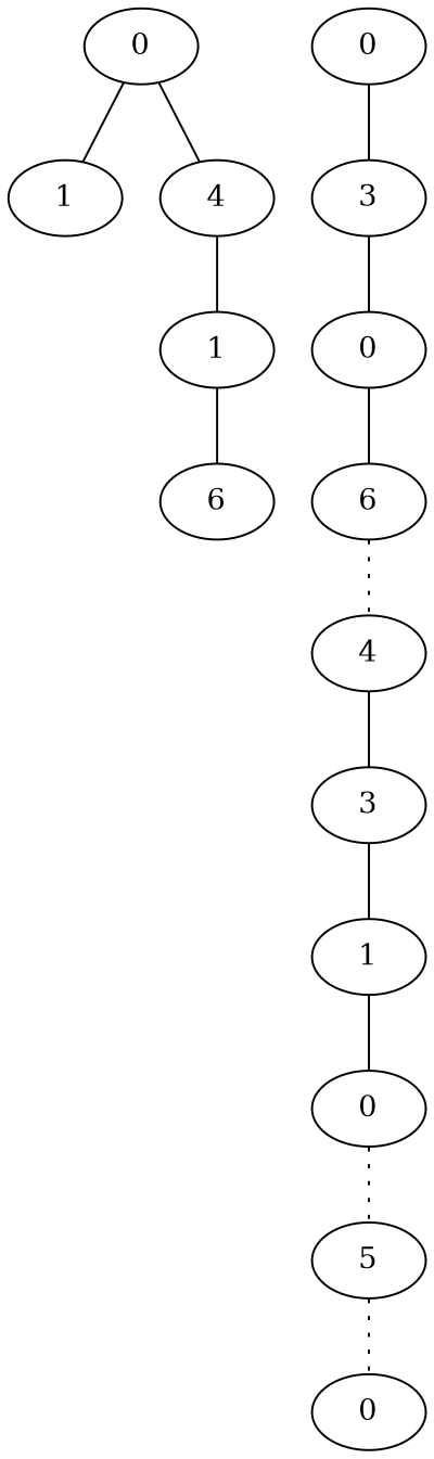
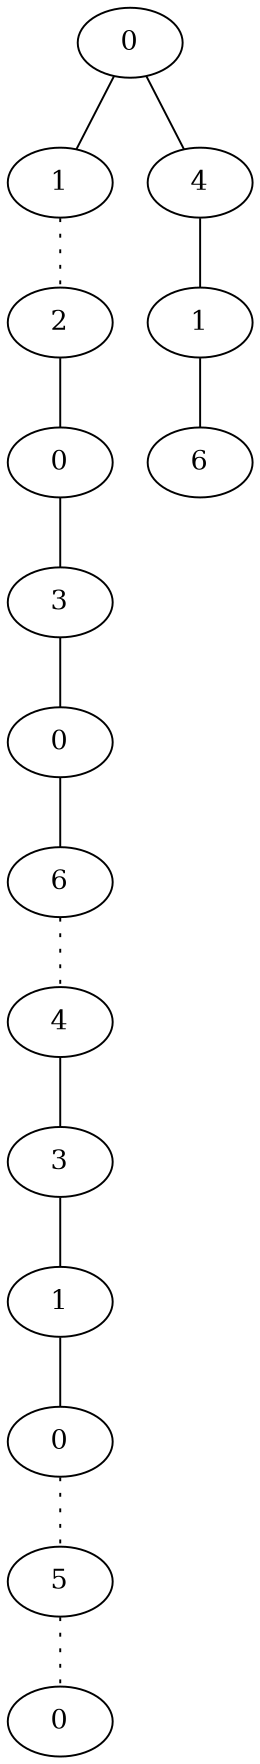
  graph {
    n1 [label=0]
    n2 [label=1]
    n3 [label=4]
+   n4 [label=2]
    n5 [label=0]
    n6 [label=3]
    n7 [label=0]
    n8 [label=6]
    n9 [label=4]
    n10 [label=3]
    n11 [label=1]
    n12 [label=0]
    n13 [label=5]
    n14 [label=0]
    n15 [label=1]
    n16 [label=6]
    n1 -- n2
    n1 -- n3
+   n2 -- n4 [style=dotted]
    n3 -- n15
+   n4 -- n5
    n5 -- n6
    n6 -- n7
    n7 -- n8
    n8 -- n9 [style=dotted]
    n9 -- n10
    n10 -- n11
    n11 -- n12
    n12 -- n13 [style=dotted]
    n13 -- n14 [style=dotted]
    n15 -- n16
  }
